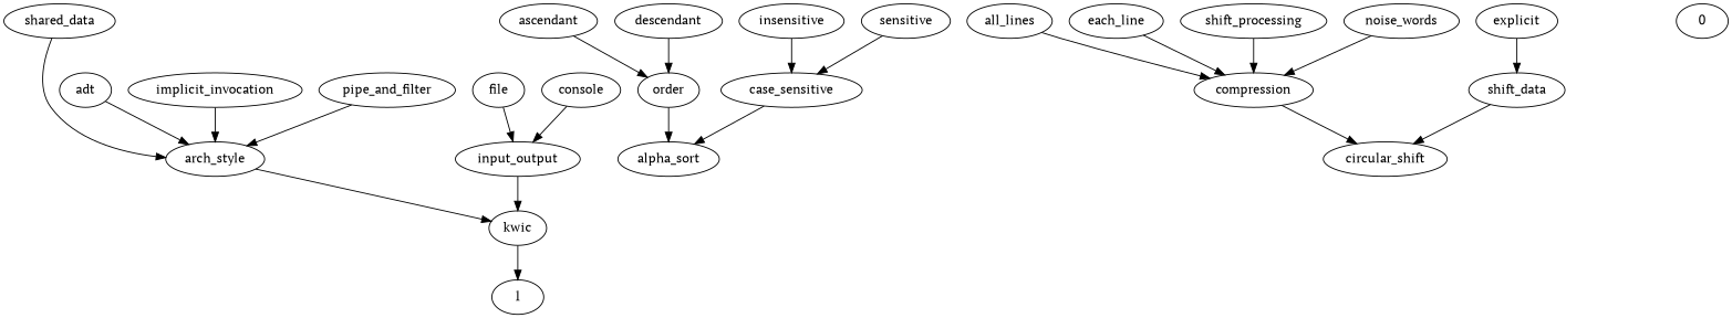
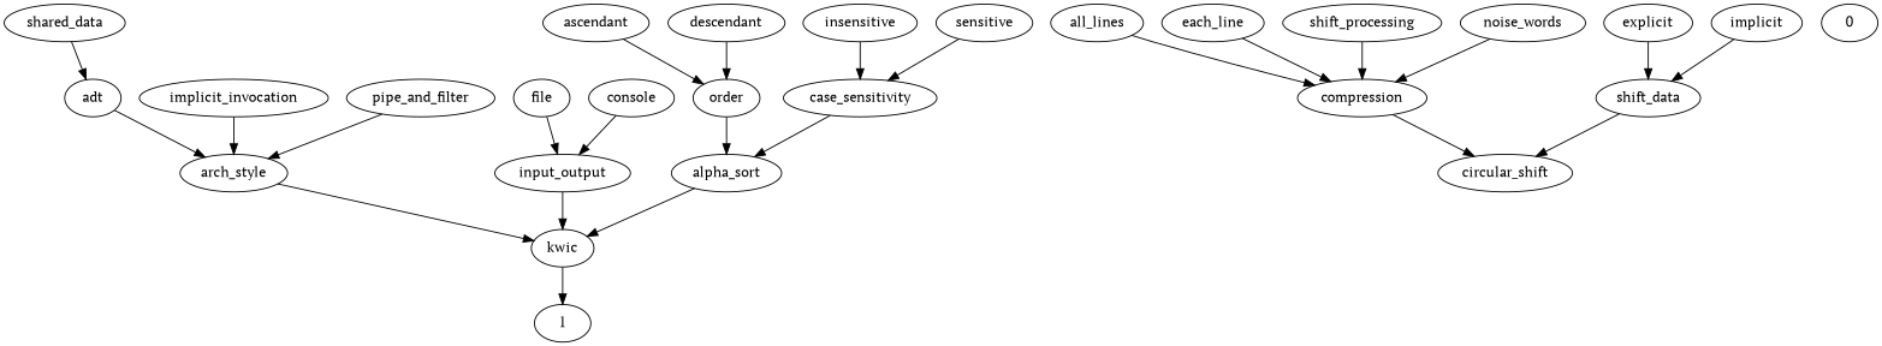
  digraph {
    fontname="PT Serif"
    node [fontname="PT Serif"]
    edge [fontname="PT Serif"]
    shared_data
    arch_style
    kwic
    all_lines
    compression
    circular_shift
    implicit_invocation
    input_output
    1
    adt
    alpha_sort
    ascendant
    order
    insensitive
-   case_sensitivity [label=case_sensitive]
+   case_sensitivity
    file
    0
    shift_data
    each_line
    console
    explicit
    pipe_and_filter
    sensitive
    descendant
    shift_processing
    noise_words
-   shared_data -> arch_style
+   implicit
+   shared_data -> adt
    arch_style -> kwic
    kwic -> 1
    all_lines -> compression
    compression -> circular_shift
    implicit_invocation -> arch_style
    input_output -> kwic
    adt -> arch_style
+   alpha_sort -> kwic
    ascendant -> order
    order -> alpha_sort
    insensitive -> case_sensitivity
    case_sensitivity -> alpha_sort
    file -> input_output
    shift_data -> circular_shift
    each_line -> compression
    console -> input_output
    explicit -> shift_data
    pipe_and_filter -> arch_style
    sensitive -> case_sensitivity
    descendant -> order
    shift_processing -> compression
    noise_words -> compression
+   implicit -> shift_data
  }
